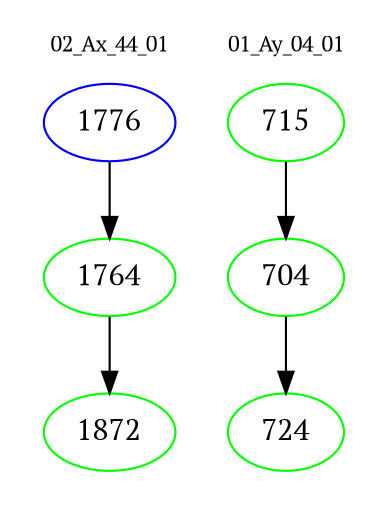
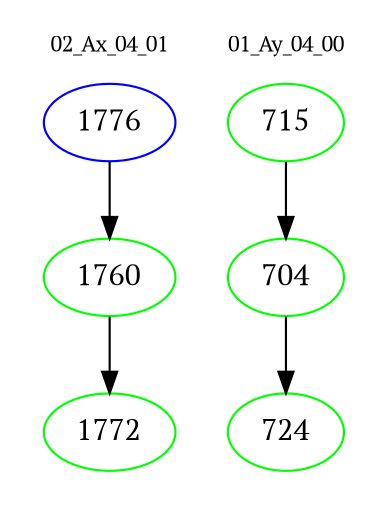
  digraph {
    fontname="PT Serif"
    node [color=green fontname="PT Serif"]
    edge [color=black fontname="PT Serif"]
    n1 [color=blue label=1776]
-   n2 [label=1764]
-   n3 [label=1872]
+   n2 [label=1760]
+   n3 [label=1772]
    n4 [label=715]
    n5 [label=704]
    n6 [label=724]
    subgraph cluster_1 {
      color=white
      fontsize=10
-     label="02_Ax_44_01"
+     label="02_Ax_04_01"
      n1
      n2
      n3
    }
    subgraph cluster_2 {
      color=white
      fontsize=10
-     label="01_Ay_04_01"
+     label="01_Ay_04_00"
      n4
      n5
      n6
    }
    n1 -> n2
    n2 -> n3
    n4 -> n5
    n5 -> n6
  }
